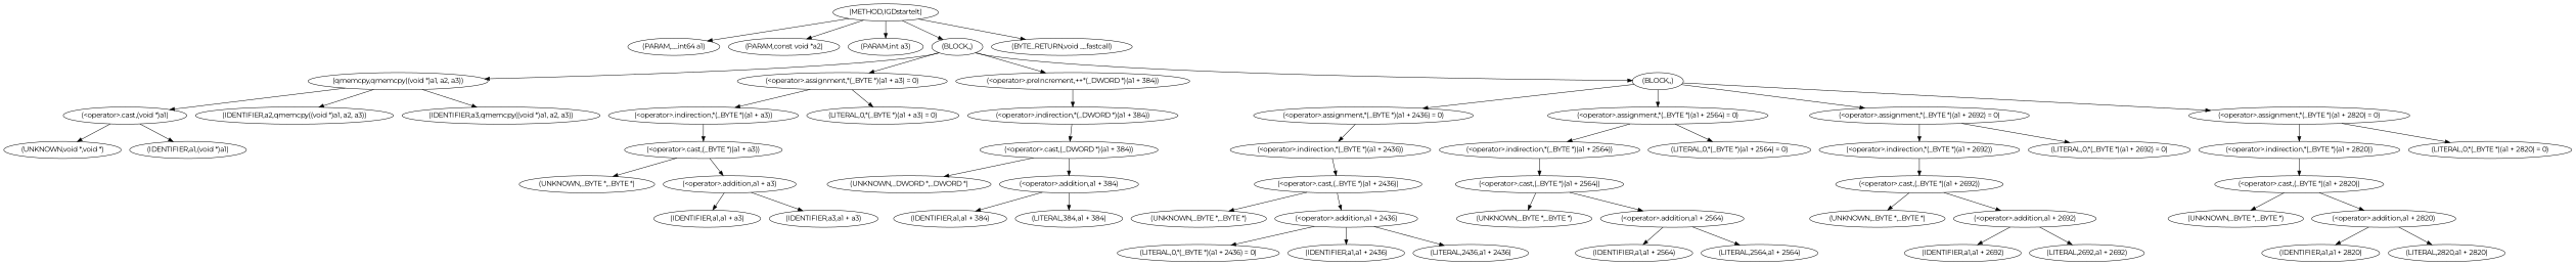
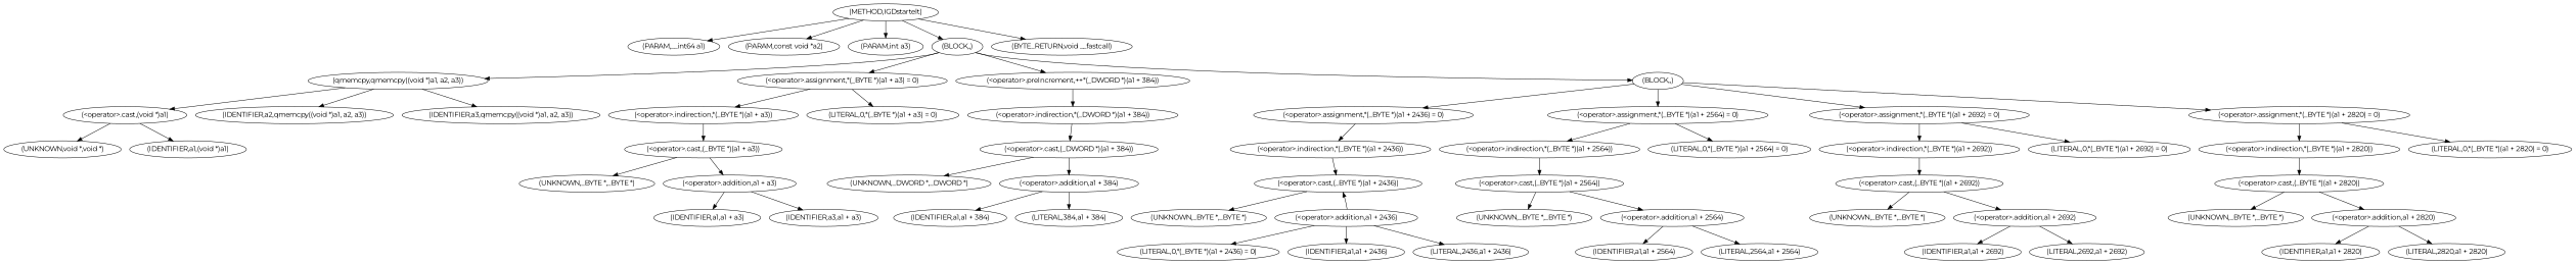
  digraph {
    fontname=Montserrat
    node [fontname=Montserrat]
    edge [fontname=Montserrat]
    n1 [label="(METHOD,IGDstartelt)"]
    n2 [label="(PARAM,__int64 a1)"]
    n3 [label="(PARAM,const void *a2)"]
    n4 [label="(PARAM,int a3)"]
    n5 [label="(BLOCK,,)"]
    n6 [label="(BYTE_RETURN,void __fastcall)"]
    n7 [label="(qmemcpy,qmemcpy((void *)a1, a2, a3))"]
    n8 [label="(<operator>.assignment,*(_BYTE *)(a1 + a3) = 0)"]
    n9 [label="(<operator>.preIncrement,++*(_DWORD *)(a1 + 384))"]
    n10 [label="(BLOCK,,)"]
    n11 [label="(<operator>.cast,(void *)a1)"]
    n12 [label="(IDENTIFIER,a2,qmemcpy((void *)a1, a2, a3))"]
    n13 [label="(IDENTIFIER,a3,qmemcpy((void *)a1, a2, a3))"]
    n14 [label="(<operator>.indirection,*(_BYTE *)(a1 + a3))"]
    n15 [label="(LITERAL,0,*(_BYTE *)(a1 + a3) = 0)"]
    n16 [label="(<operator>.indirection,*(_DWORD *)(a1 + 384))"]
    n17 [label="(<operator>.assignment,*(_BYTE *)(a1 + 2436) = 0)"]
    n18 [label="(<operator>.assignment,*(_BYTE *)(a1 + 2564) = 0)"]
    n19 [label="(<operator>.assignment,*(_BYTE *)(a1 + 2692) = 0)"]
    n20 [label="(<operator>.assignment,*(_BYTE *)(a1 + 2820) = 0)"]
    n21 [label="(UNKNOWN,void *,void *)"]
    n22 [label="(IDENTIFIER,a1,(void *)a1)"]
    n23 [label="(<operator>.cast,(_BYTE *)(a1 + a3))"]
    n24 [label="(UNKNOWN,_BYTE *,_BYTE *)"]
    n25 [label="(<operator>.addition,a1 + a3)"]
    n26 [label="(IDENTIFIER,a1,a1 + a3)"]
    n27 [label="(IDENTIFIER,a3,a1 + a3)"]
    n28 [label="(<operator>.cast,(_DWORD *)(a1 + 384))"]
    n29 [label="(UNKNOWN,_DWORD *,_DWORD *)"]
    n30 [label="(<operator>.addition,a1 + 384)"]
    n31 [label="(IDENTIFIER,a1,a1 + 384)"]
    n32 [label="(LITERAL,384,a1 + 384)"]
    n33 [label="(<operator>.indirection,*(_BYTE *)(a1 + 2436))"]
    n34 [label="(<operator>.indirection,*(_BYTE *)(a1 + 2564))"]
    n35 [label="(LITERAL,0,*(_BYTE *)(a1 + 2564) = 0)"]
    n36 [label="(<operator>.indirection,*(_BYTE *)(a1 + 2692))"]
    n37 [label="(LITERAL,0,*(_BYTE *)(a1 + 2692) = 0)"]
    n38 [label="(<operator>.indirection,*(_BYTE *)(a1 + 2820))"]
    n39 [label="(LITERAL,0,*(_BYTE *)(a1 + 2820) = 0)"]
    n40 [label="(<operator>.cast,(_BYTE *)(a1 + 2436))"]
    n41 [label="(LITERAL,0,*(_BYTE *)(a1 + 2436) = 0)"]
    n42 [label="(UNKNOWN,_BYTE *,_BYTE *)"]
    n43 [label="(<operator>.addition,a1 + 2436)"]
    n44 [label="(IDENTIFIER,a1,a1 + 2436)"]
    n45 [label="(LITERAL,2436,a1 + 2436)"]
    n46 [label="(<operator>.cast,(_BYTE *)(a1 + 2564))"]
    n47 [label="(UNKNOWN,_BYTE *,_BYTE *)"]
    n48 [label="(<operator>.addition,a1 + 2564)"]
    n49 [label="(IDENTIFIER,a1,a1 + 2564)"]
    n50 [label="(LITERAL,2564,a1 + 2564)"]
    n51 [label="(<operator>.cast,(_BYTE *)(a1 + 2692))"]
    n52 [label="(UNKNOWN,_BYTE *,_BYTE *)"]
    n53 [label="(<operator>.addition,a1 + 2692)"]
    n54 [label="(IDENTIFIER,a1,a1 + 2692)"]
    n55 [label="(LITERAL,2692,a1 + 2692)"]
    n56 [label="(<operator>.cast,(_BYTE *)(a1 + 2820))"]
    n57 [label="(UNKNOWN,_BYTE *,_BYTE *)"]
    n58 [label="(<operator>.addition,a1 + 2820)"]
    n59 [label="(IDENTIFIER,a1,a1 + 2820)"]
    n60 [label="(LITERAL,2820,a1 + 2820)"]
    n1 -> n2
    n1 -> n3
    n1 -> n4
    n1 -> n5
    n1 -> n6
    n5 -> n7
    n5 -> n8
    n5 -> n9
    n5 -> n10
    n7 -> n11
    n7 -> n12
    n7 -> n13
    n8 -> n14
    n8 -> n15
    n9 -> n16
    n10 -> n17
    n10 -> n18
    n10 -> n19
    n10 -> n20
    n11 -> n21
    n11 -> n22
    n14 -> n23
    n16 -> n28
    n17 -> n33
    n18 -> n34
    n18 -> n35
    n19 -> n36
    n19 -> n37
    n20 -> n38
    n20 -> n39
    n23 -> n24
    n23 -> n25
    n25 -> n26
    n25 -> n27
    n28 -> n29
    n28 -> n30
    n30 -> n31
    n30 -> n32
    n33 -> n40
    n34 -> n46
    n36 -> n51
    n38 -> n56
    n40 -> n42
-   n40 -> n43
+   n43 -> n40
    n43 -> n41
    n43 -> n44
    n43 -> n45
    n46 -> n47
    n46 -> n48
    n48 -> n49
    n48 -> n50
    n51 -> n52
    n51 -> n53
    n53 -> n54
    n53 -> n55
    n56 -> n57
    n56 -> n58
    n58 -> n59
    n58 -> n60
  }
